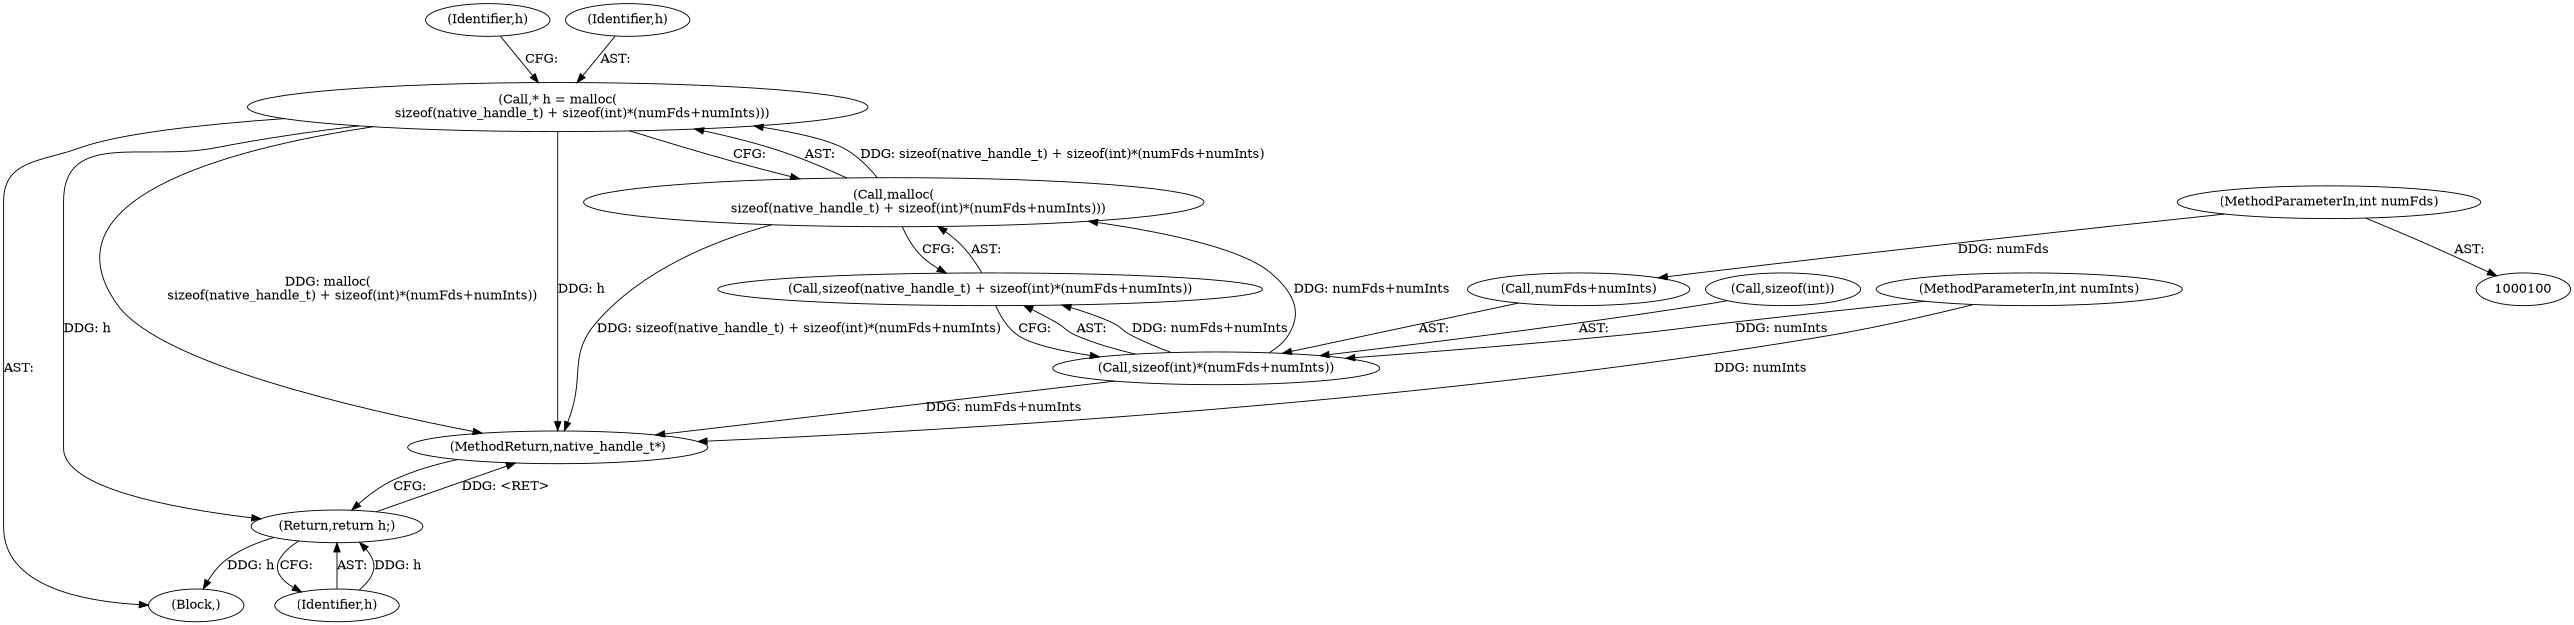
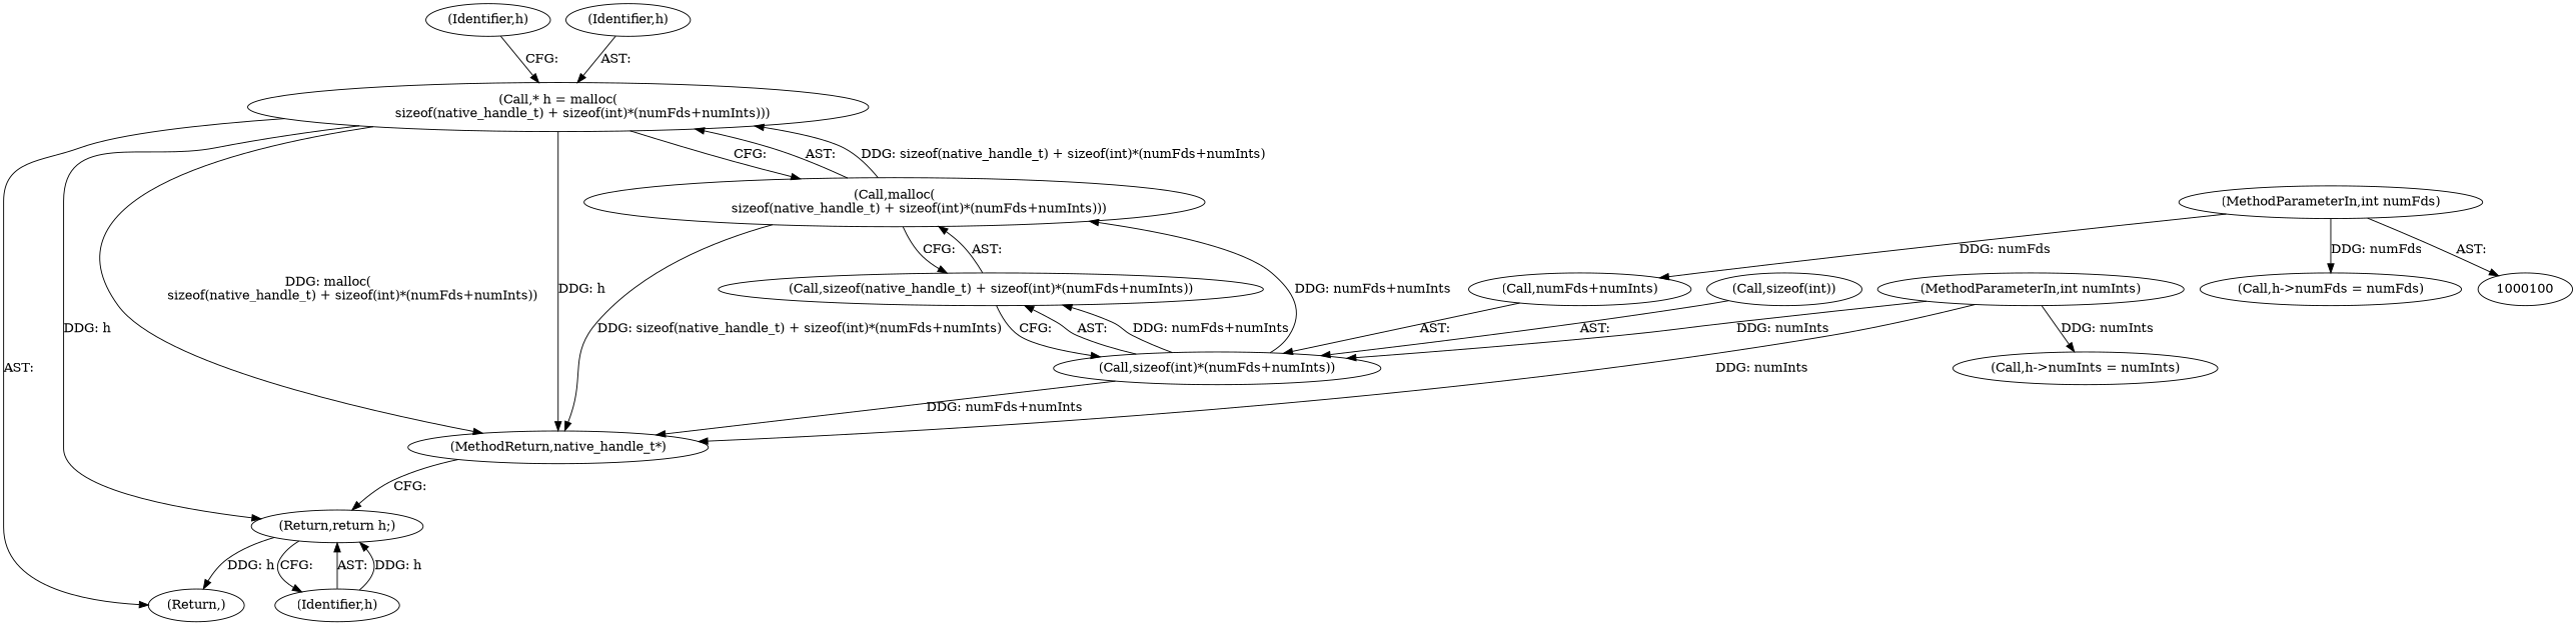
  digraph {
    n1 [label="(Call,* h = malloc(\n            sizeof(native_handle_t) + sizeof(int)*(numFds+numInts)))"]
    n2 [label="(Call,malloc(\n            sizeof(native_handle_t) + sizeof(int)*(numFds+numInts)))"]
    n3 [label="(Return,return h;)"]
-   n4 [label="(Block,)"]
+   n4 [label="(Return,)"]
    n5 [label="(MethodReturn,native_handle_t*)"]
    n6 [label="(Call,sizeof(native_handle_t) + sizeof(int)*(numFds+numInts))"]
    n7 [label="(Identifier,h)"]
    n8 [label="(Call,sizeof(int)*(numFds+numInts))"]
    n9 [label="(Call,numFds+numInts)"]
    n10 [label="(MethodParameterIn,int numFds)"]
+   n11 [label="(Call,h->numFds = numFds)"]
    1000100
    n13 [label="(MethodParameterIn,int numInts)"]
+   n14 [label="(Call,h->numInts = numInts)"]
    n15 [label="(Call,sizeof(int))"]
    n16 [label="(Identifier,h)"]
    n17 [label="(Identifier,h)"]
    n1 -> n2 [label="CFG: "]
    n1 -> n3 [label="DDG: h"]
    n1 -> n4 [label="AST: "]
    n1 -> n5 [label="DDG: malloc(\n            sizeof(native_handle_t) + sizeof(int)*(numFds+numInts))"]
    n1 -> n5 [label="DDG: h"]
    n2 -> n1 [label="AST: "]
    n2 -> n1 [label="DDG: sizeof(native_handle_t) + sizeof(int)*(numFds+numInts)"]
    n2 -> n5 [label="DDG: sizeof(native_handle_t) + sizeof(int)*(numFds+numInts)"]
    n2 -> n6 [label="CFG: "]
    n3 -> n4 [label="DDG: h"]
-   n3 -> n5 [label="DDG: <RET>"]
    n3 -> n7 [label="CFG: "]
    n5 -> n3 [label="CFG: "]
    n6 -> n2 [label="AST: "]
    n6 -> n8 [label="CFG: "]
    n7 -> n3 [label="AST: "]
    n7 -> n3 [label="DDG: h"]
    n8 -> n2 [label="DDG: numFds+numInts"]
    n8 -> n5 [label="DDG: numFds+numInts"]
    n8 -> n6 [label="AST: "]
    n8 -> n6 [label="DDG: numFds+numInts"]
    n9 -> n8 [label="AST: "]
    n10 -> n9 [label="DDG: numFds"]
+   n10 -> n11 [label="DDG: numFds"]
    n10 -> 1000100 [label="AST: "]
    n13 -> n5 [label="DDG: numInts"]
    n13 -> n8 [label="DDG: numInts"]
+   n13 -> n14 [label="DDG: numInts"]
    n15 -> n8 [label="AST: "]
    n16 -> n1 [label="CFG: "]
    n17 -> n1 [label="AST: "]
  }
